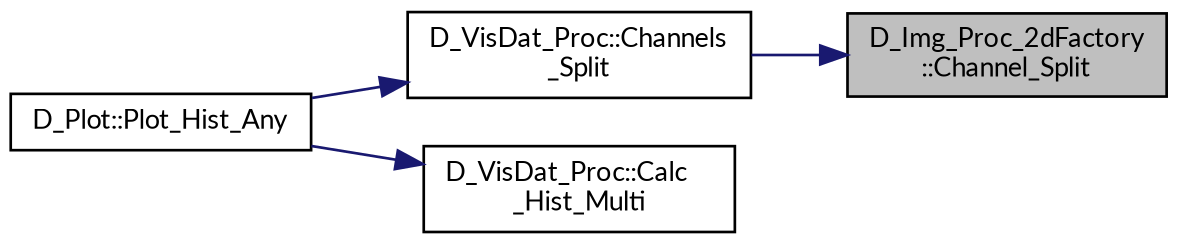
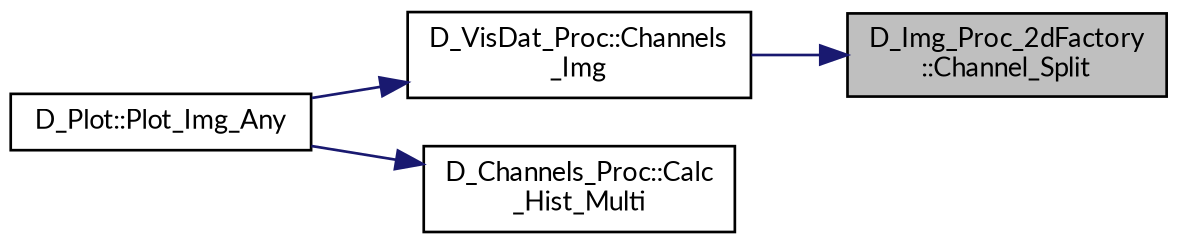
  digraph {
    fontname=Lato
    rankdir=RL
    node [color=black fillcolor=white fontname=Lato fontsize=10 shape=record style=filled]
    edge [color=midnightblue dir=back fontname=Lato fontsize=10 labelfontname=Helvetica labelfontsize=10 style=solid]
    n1 [fillcolor=grey75 fontcolor=black height=0.2 label="D_Img_Proc_2dFactory\l::Channel_Split" width=0.4]
-   n2 [height=0.2 label="D_VisDat_Proc::Channels\l_Split" width=0.4]
-   n3 [height=0.2 label="D_Plot::Plot_Hist_Any" width=0.4]
-   n4 [height=0.2 label="D_VisDat_Proc::Calc\l_Hist_Multi" width=0.4]
+   n2 [height=0.2 label="D_VisDat_Proc::Channels\l_Img" width=0.4]
+   n3 [height=0.2 label="D_Plot::Plot_Img_Any" width=0.4]
+   n4 [height=0.2 label="D_Channels_Proc::Calc\l_Hist_Multi" width=0.4]
    n1 -> n2
    n2 -> n3
    n4 -> n3
  }
